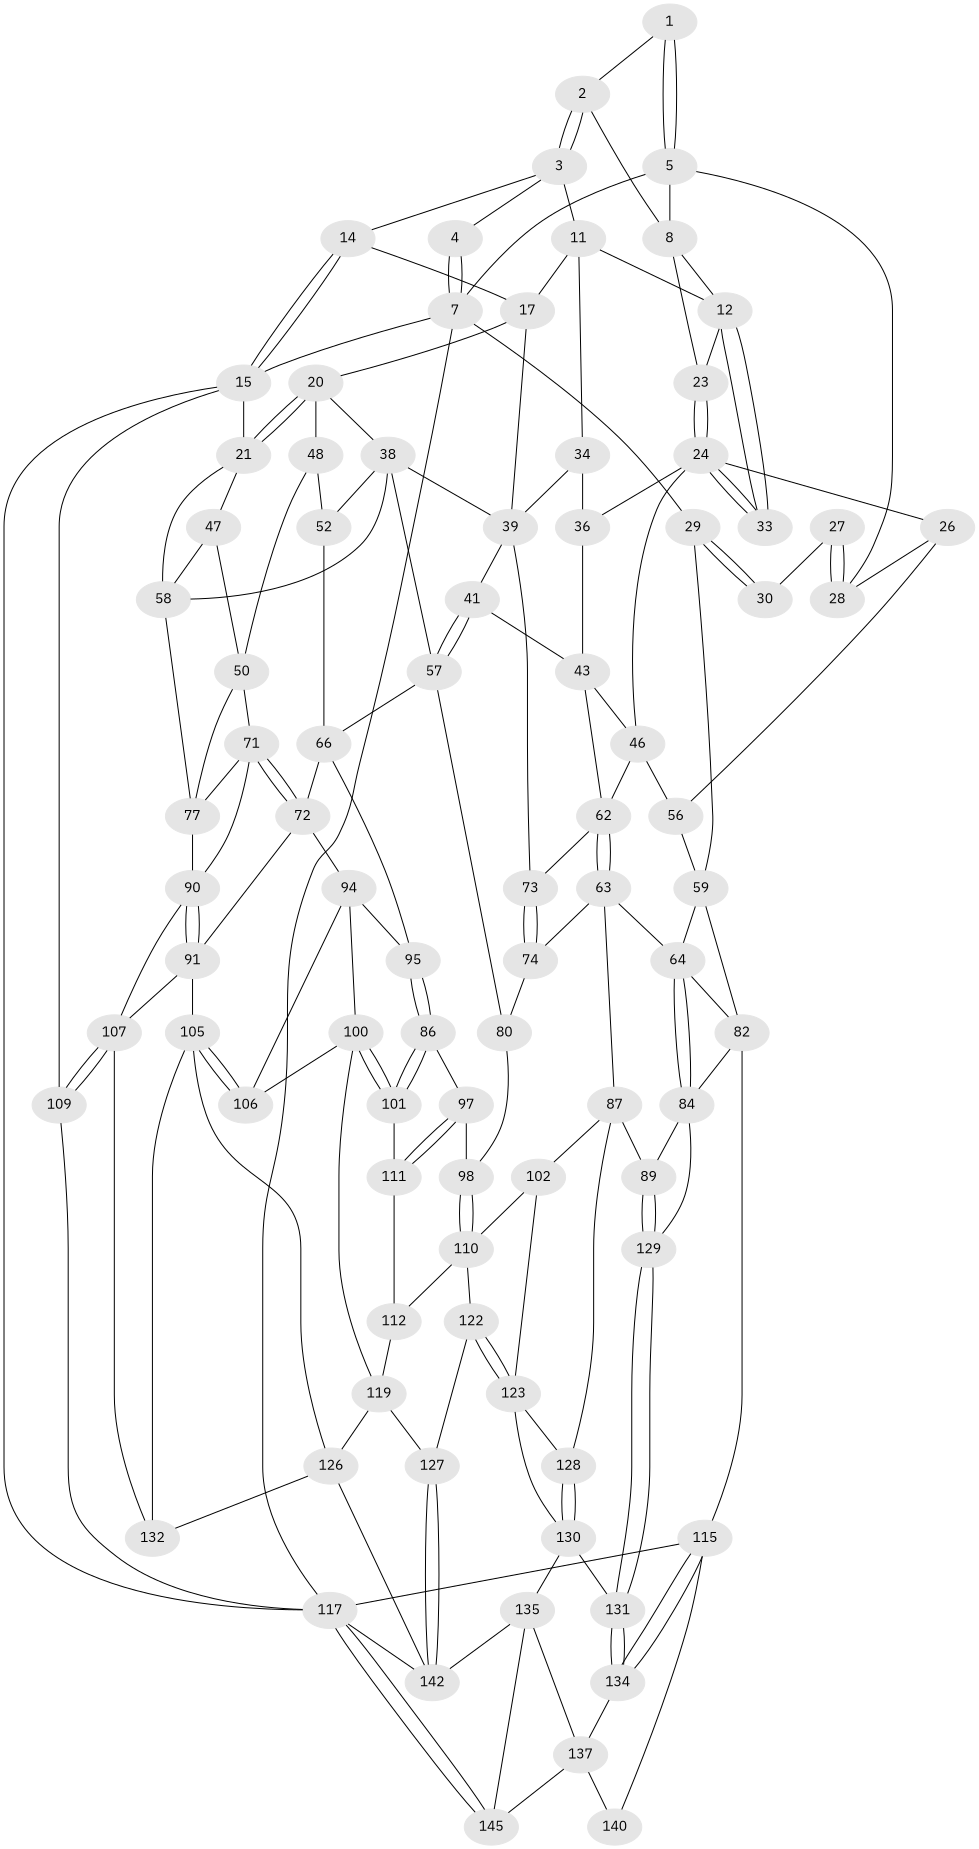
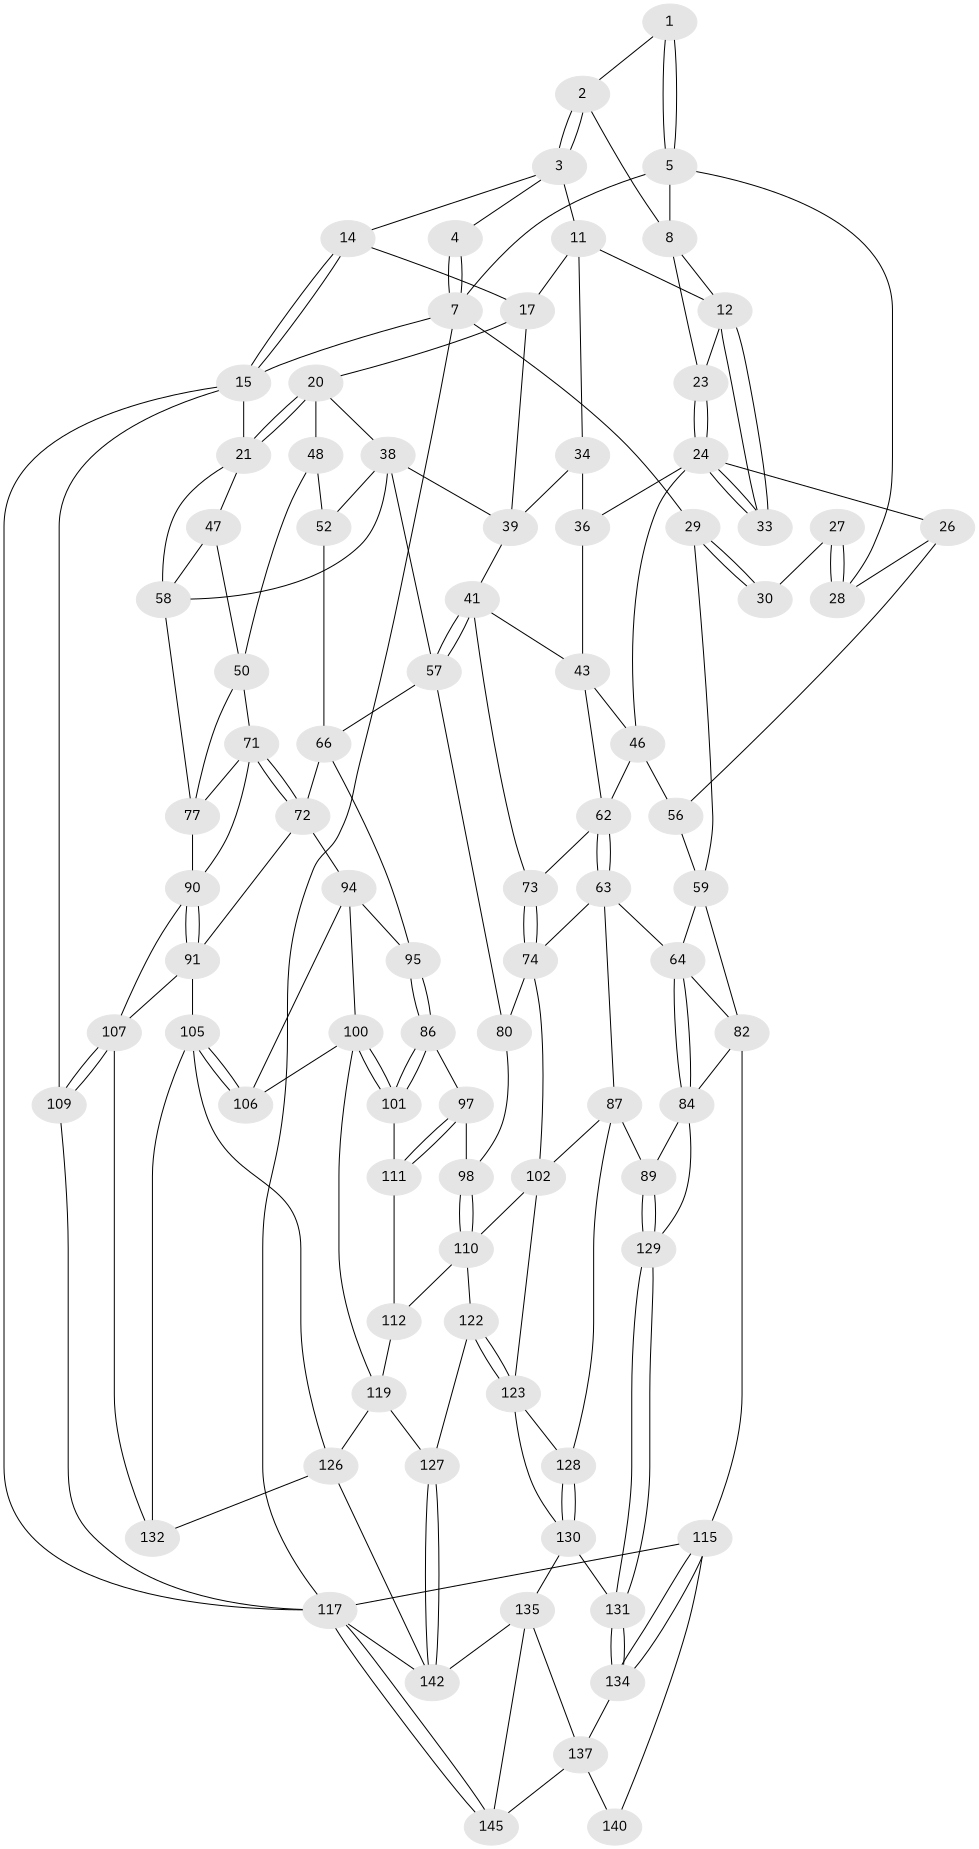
  graph {
    fontname="IBM Plex Sans"
    node [color=gray90 fontname="IBM Plex Sans" style=filled]
    edge [fontname="IBM Plex Sans"]
    1
    2
    5 [super="+6"]
    3 [super="+10"]
    8 [super="+9"]
    7 [super="+16"]
    28
    4
    11 [super="+19"]
    14
    12 [super="+13"]
    23
    17 [super="+18"]
    34 [super="+35"]
    15 [super="+83"]
    29 [super="+61"]
    117 [super="+143"]
    21 [super="+22"]
    109
    30 [super="+32"]
    59 [super="+60"]
    142 [super="+144"]
    145
    33
    24 [super="+25"]
    20 [super="+37"]
    39 [super="+40"]
    36 [super="+44"]
    58 [super="+76"]
    47 [super="+49"]
    77 [super="+78"]
    38 [super="+53"]
    48 [super="+51"]
    41 [super="+42"]
    52
    57 [super="+68"]
    50 [super="+70"]
    26 [super="+54"]
    46 [super="+55"]
    56
    62 [super="+69"]
    27 [super="+31"]
    64 [super="+65"]
    82 [super="+86"]
    43 [super="+45"]
    66 [super="+67"]
    80
    73
    74 [super="+81"]
    63 [super="+75"]
    71 [super="+79"]
    72 [super="+92"]
    90 [super="+93"]
    95
    98
    84 [super="+85"]
    115 [super="+116"]
    87 [super="+88"]
    102 [super="+103"]
    89
    128
    129
    91 [super="+104"]
    94 [super="+99"]
    n65 [label=86]
    107 [super="+108"]
    105 [super="+125"]
    100 [super="+118"]
    106
    110 [super="+113"]
    123 [super="+124"]
    134 [super="+138"]
    140
    131
    130 [super="+133"]
    132
    126 [super="+139"]
    101
    119 [super="+120"]
    97
    111 [super="+114"]
    112 [super="+121"]
    122
    127
    137 [super="+141"]
    135 [super="+136"]
    1 -- 2
    1 -- 5
    1 -- 5
    2 -- 3
    2 -- 3
    2 -- 8
    5 -- 8
    5 -- 7
    5 -- 28
    3 -- 4
    3 -- 11
    3 -- 14
    8 -- 12
    8 -- 23
    7 -- 15
    7 -- 29
    7 -- 117
    4 -- 7
    4 -- 7
    11 -- 12
    11 -- 17
    11 -- 34
    14 -- 17
    14 -- 15
    14 -- 15
    12 -- 23
    12 -- 33
    12 -- 33
    23 -- 24
    23 -- 24
    17 -- 20
    17 -- 39
    34 -- 39
    34 -- 36 [weight=2]
    15 -- 117
    15 -- 21
    15 -- 109
    29 -- 30 [weight=2]
    29 -- 30
    29 -- 59
    117 -- 142
    117 -- 145
    117 -- 145
    21 -- 58
    21 -- 47
    109 -- 117
    59 -- 64
    59 -- 82
    24 -- 33
    24 -- 33
    24 -- 36
    24 -- 26
    24 -- 46
    20 -- 21
    20 -- 21
    20 -- 38
    20 -- 48
    39 -- 41
    36 -- 43
    58 -- 77
    47 -- 58
    47 -- 50
    77 -- 90
    38 -- 39
    38 -- 58
    38 -- 52
    38 -- 57
    48 -- 52
    48 -- 50
    41 -- 57
    41 -- 57
    41 -- 43
-   39 -- 73
+   41 -- 73
    52 -- 66
    57 -- 66
    57 -- 80
    50 -- 77
    50 -- 71
    26 -- 28 [weight=2]
    26 -- 56
    46 -- 56
    46 -- 62
    56 -- 59
    62 -- 73
    62 -- 63
    62 -- 63
    27 -- 28
    27 -- 28
    27 -- 30
    64 -- 82
    64 -- 84
    64 -- 84
    82 -- 84
    82 -- 115
    43 -- 46
    43 -- 62
    66 -- 72
    66 -- 95
    80 -- 98
    73 -- 74
    73 -- 74
    74 -- 80
+   74 -- 102
    63 -- 64
    63 -- 74
    63 -- 87
    71 -- 77
    71 -- 72
    71 -- 72
    71 -- 90
    72 -- 91
    72 -- 94
    90 -- 91
    90 -- 91
    90 -- 107
    95 -- n65
    95 -- n65
    98 -- 110
    98 -- 110
    84 -- 89
    84 -- 129
    115 -- 117
    115 -- 134
    115 -- 134
    115 -- 140
    87 -- 102
    87 -- 89
    87 -- 128
    102 -- 110
    102 -- 123
    89 -- 129
    89 -- 129
    128 -- 130
    128 -- 130
    129 -- 131
    129 -- 131
    91 -- 107
    91 -- 105
    94 -- 95
    94 -- 100
    94 -- 106
    n65 -- 101
    n65 -- 101
    n65 -- 97
    107 -- 109
    107 -- 109
    107 -- 132
    105 -- 106
    105 -- 106
    105 -- 132
    105 -- 126
    100 -- 106
    100 -- 101
    100 -- 101
    100 -- 119
    110 -- 112
    110 -- 122
    123 -- 128
    123 -- 130
    134 -- 137
    131 -- 134
    131 -- 134
    130 -- 131
    130 -- 135
    126 -- 142
    126 -- 132
    101 -- 111
    119 -- 126
    119 -- 127
    97 -- 98
    97 -- 111
    97 -- 111
    111 -- 112 [weight=2]
    112 -- 119
    122 -- 123
    122 -- 123
    122 -- 127
    127 -- 142
    127 -- 142
    137 -- 145
    137 -- 140
    135 -- 142
    135 -- 145
    135 -- 137
  }
